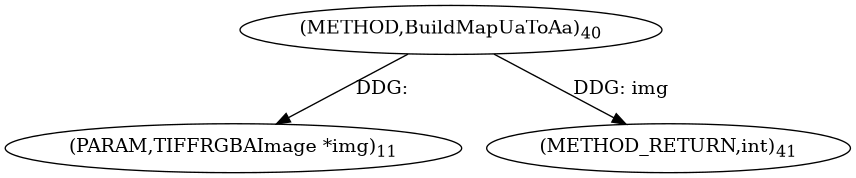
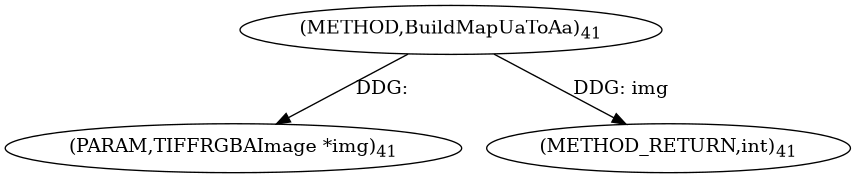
  digraph {
-   n1 [label=<(METHOD,BuildMapUaToAa)<SUB>40</SUB>>]
-   n2 [label=<(PARAM,TIFFRGBAImage *img)<SUB>11</SUB>>]
+   n1 [label=<(METHOD,BuildMapUaToAa)<SUB>41</SUB>>]
+   n2 [label=<(PARAM,TIFFRGBAImage *img)<SUB>41</SUB>>]
    n3 [label=<(METHOD_RETURN,int)<SUB>41</SUB>>]
    n1 -> n2 [label="DDG: "]
    n1 -> n3 [label="DDG: img"]
  }
